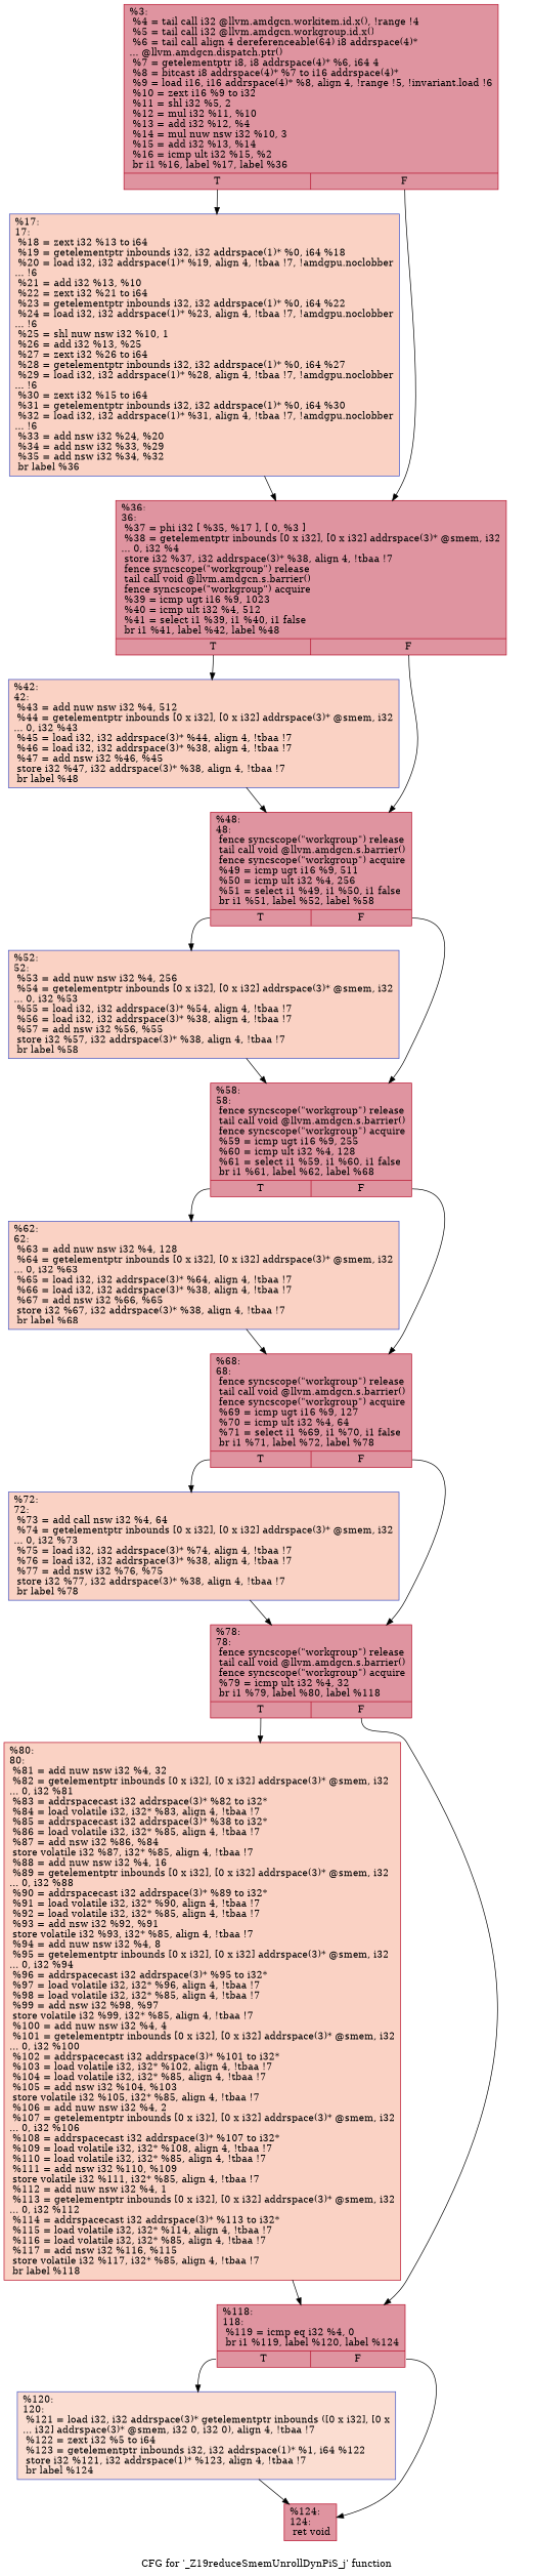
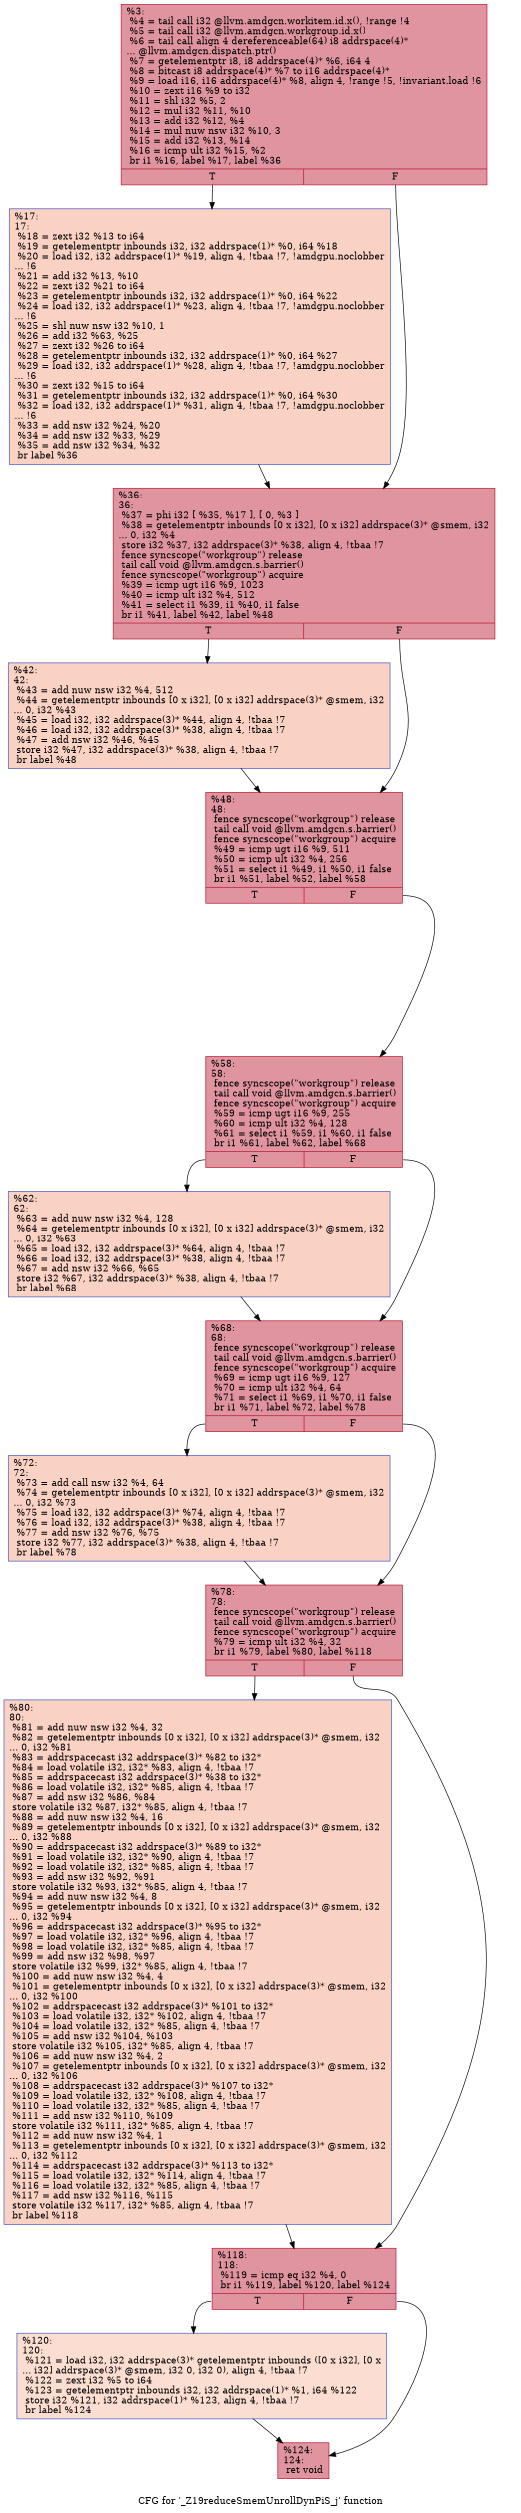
  digraph {
    label="CFG for '_Z19reduceSmemUnrollDynPiS_j' function"
    node [color="#b70d28ff" fillcolor="#b70d2870" shape=record style=filled]
    n1 [label="{%3:\l  %4 = tail call i32 @llvm.amdgcn.workitem.id.x(), !range !4\l  %5 = tail call i32 @llvm.amdgcn.workgroup.id.x()\l  %6 = tail call align 4 dereferenceable(64) i8 addrspace(4)*\l... @llvm.amdgcn.dispatch.ptr()\l  %7 = getelementptr i8, i8 addrspace(4)* %6, i64 4\l  %8 = bitcast i8 addrspace(4)* %7 to i16 addrspace(4)*\l  %9 = load i16, i16 addrspace(4)* %8, align 4, !range !5, !invariant.load !6\l  %10 = zext i16 %9 to i32\l  %11 = shl i32 %5, 2\l  %12 = mul i32 %11, %10\l  %13 = add i32 %12, %4\l  %14 = mul nuw nsw i32 %10, 3\l  %15 = add i32 %13, %14\l  %16 = icmp ult i32 %15, %2\l  br i1 %16, label %17, label %36\l|{<s0>T|<s1>F}}"]
-   n2 [color="#3d50c3ff" fillcolor="#f4987a70" label="{%17:\l17:                                               \l  %18 = zext i32 %13 to i64\l  %19 = getelementptr inbounds i32, i32 addrspace(1)* %0, i64 %18\l  %20 = load i32, i32 addrspace(1)* %19, align 4, !tbaa !7, !amdgpu.noclobber\l... !6\l  %21 = add i32 %13, %10\l  %22 = zext i32 %21 to i64\l  %23 = getelementptr inbounds i32, i32 addrspace(1)* %0, i64 %22\l  %24 = load i32, i32 addrspace(1)* %23, align 4, !tbaa !7, !amdgpu.noclobber\l... !6\l  %25 = shl nuw nsw i32 %10, 1\l  %26 = add i32 %13, %25\l  %27 = zext i32 %26 to i64\l  %28 = getelementptr inbounds i32, i32 addrspace(1)* %0, i64 %27\l  %29 = load i32, i32 addrspace(1)* %28, align 4, !tbaa !7, !amdgpu.noclobber\l... !6\l  %30 = zext i32 %15 to i64\l  %31 = getelementptr inbounds i32, i32 addrspace(1)* %0, i64 %30\l  %32 = load i32, i32 addrspace(1)* %31, align 4, !tbaa !7, !amdgpu.noclobber\l... !6\l  %33 = add nsw i32 %24, %20\l  %34 = add nsw i32 %33, %29\l  %35 = add nsw i32 %34, %32\l  br label %36\l}"]
+   n2 [color="#3d50c3ff" fillcolor="#f4987a70" label="{%17:\l17:                                               \l  %18 = zext i32 %13 to i64\l  %19 = getelementptr inbounds i32, i32 addrspace(1)* %0, i64 %18\l  %20 = load i32, i32 addrspace(1)* %19, align 4, !tbaa !7, !amdgpu.noclobber\l... !6\l  %21 = add i32 %13, %10\l  %22 = zext i32 %21 to i64\l  %23 = getelementptr inbounds i32, i32 addrspace(1)* %0, i64 %22\l  %24 = load i32, i32 addrspace(1)* %23, align 4, !tbaa !7, !amdgpu.noclobber\l... !6\l  %25 = shl nuw nsw i32 %10, 1\l  %26 = add i32 %63, %25\l  %27 = zext i32 %26 to i64\l  %28 = getelementptr inbounds i32, i32 addrspace(1)* %0, i64 %27\l  %29 = load i32, i32 addrspace(1)* %28, align 4, !tbaa !7, !amdgpu.noclobber\l... !6\l  %30 = zext i32 %15 to i64\l  %31 = getelementptr inbounds i32, i32 addrspace(1)* %0, i64 %30\l  %32 = load i32, i32 addrspace(1)* %31, align 4, !tbaa !7, !amdgpu.noclobber\l... !6\l  %33 = add nsw i32 %24, %20\l  %34 = add nsw i32 %33, %29\l  %35 = add nsw i32 %34, %32\l  br label %36\l}"]
    n3 [label="{%36:\l36:                                               \l  %37 = phi i32 [ %35, %17 ], [ 0, %3 ]\l  %38 = getelementptr inbounds [0 x i32], [0 x i32] addrspace(3)* @smem, i32\l... 0, i32 %4\l  store i32 %37, i32 addrspace(3)* %38, align 4, !tbaa !7\l  fence syncscope(\"workgroup\") release\l  tail call void @llvm.amdgcn.s.barrier()\l  fence syncscope(\"workgroup\") acquire\l  %39 = icmp ugt i16 %9, 1023\l  %40 = icmp ult i32 %4, 512\l  %41 = select i1 %39, i1 %40, i1 false\l  br i1 %41, label %42, label %48\l|{<s0>T|<s1>F}}"]
    n4 [color="#3d50c3ff" fillcolor="#f4987a70" label="{%42:\l42:                                               \l  %43 = add nuw nsw i32 %4, 512\l  %44 = getelementptr inbounds [0 x i32], [0 x i32] addrspace(3)* @smem, i32\l... 0, i32 %43\l  %45 = load i32, i32 addrspace(3)* %44, align 4, !tbaa !7\l  %46 = load i32, i32 addrspace(3)* %38, align 4, !tbaa !7\l  %47 = add nsw i32 %46, %45\l  store i32 %47, i32 addrspace(3)* %38, align 4, !tbaa !7\l  br label %48\l}"]
    n5 [label="{%48:\l48:                                               \l  fence syncscope(\"workgroup\") release\l  tail call void @llvm.amdgcn.s.barrier()\l  fence syncscope(\"workgroup\") acquire\l  %49 = icmp ugt i16 %9, 511\l  %50 = icmp ult i32 %4, 256\l  %51 = select i1 %49, i1 %50, i1 false\l  br i1 %51, label %52, label %58\l|{<s0>T|<s1>F}}"]
-   n6 [color="#3d50c3ff" fillcolor="#f4987a70" label="{%52:\l52:                                               \l  %53 = add nuw nsw i32 %4, 256\l  %54 = getelementptr inbounds [0 x i32], [0 x i32] addrspace(3)* @smem, i32\l... 0, i32 %53\l  %55 = load i32, i32 addrspace(3)* %54, align 4, !tbaa !7\l  %56 = load i32, i32 addrspace(3)* %38, align 4, !tbaa !7\l  %57 = add nsw i32 %56, %55\l  store i32 %57, i32 addrspace(3)* %38, align 4, !tbaa !7\l  br label %58\l}"]
    n7 [label="{%58:\l58:                                               \l  fence syncscope(\"workgroup\") release\l  tail call void @llvm.amdgcn.s.barrier()\l  fence syncscope(\"workgroup\") acquire\l  %59 = icmp ugt i16 %9, 255\l  %60 = icmp ult i32 %4, 128\l  %61 = select i1 %59, i1 %60, i1 false\l  br i1 %61, label %62, label %68\l|{<s0>T|<s1>F}}"]
    n8 [color="#3d50c3ff" fillcolor="#f4987a70" label="{%62:\l62:                                               \l  %63 = add nuw nsw i32 %4, 128\l  %64 = getelementptr inbounds [0 x i32], [0 x i32] addrspace(3)* @smem, i32\l... 0, i32 %63\l  %65 = load i32, i32 addrspace(3)* %64, align 4, !tbaa !7\l  %66 = load i32, i32 addrspace(3)* %38, align 4, !tbaa !7\l  %67 = add nsw i32 %66, %65\l  store i32 %67, i32 addrspace(3)* %38, align 4, !tbaa !7\l  br label %68\l}"]
    n9 [label="{%68:\l68:                                               \l  fence syncscope(\"workgroup\") release\l  tail call void @llvm.amdgcn.s.barrier()\l  fence syncscope(\"workgroup\") acquire\l  %69 = icmp ugt i16 %9, 127\l  %70 = icmp ult i32 %4, 64\l  %71 = select i1 %69, i1 %70, i1 false\l  br i1 %71, label %72, label %78\l|{<s0>T|<s1>F}}"]
    n10 [color="#3d50c3ff" fillcolor="#f4987a70" label="{%72:\l72:                                               \l  %73 = add call nsw i32 %4, 64\l  %74 = getelementptr inbounds [0 x i32], [0 x i32] addrspace(3)* @smem, i32\l... 0, i32 %73\l  %75 = load i32, i32 addrspace(3)* %74, align 4, !tbaa !7\l  %76 = load i32, i32 addrspace(3)* %38, align 4, !tbaa !7\l  %77 = add nsw i32 %76, %75\l  store i32 %77, i32 addrspace(3)* %38, align 4, !tbaa !7\l  br label %78\l}"]
    n11 [label="{%78:\l78:                                               \l  fence syncscope(\"workgroup\") release\l  tail call void @llvm.amdgcn.s.barrier()\l  fence syncscope(\"workgroup\") acquire\l  %79 = icmp ult i32 %4, 32\l  br i1 %79, label %80, label %118\l|{<s0>T|<s1>F}}"]
-   n12 [fillcolor="#f4987a70" label="{%80:\l80:                                               \l  %81 = add nuw nsw i32 %4, 32\l  %82 = getelementptr inbounds [0 x i32], [0 x i32] addrspace(3)* @smem, i32\l... 0, i32 %81\l  %83 = addrspacecast i32 addrspace(3)* %82 to i32*\l  %84 = load volatile i32, i32* %83, align 4, !tbaa !7\l  %85 = addrspacecast i32 addrspace(3)* %38 to i32*\l  %86 = load volatile i32, i32* %85, align 4, !tbaa !7\l  %87 = add nsw i32 %86, %84\l  store volatile i32 %87, i32* %85, align 4, !tbaa !7\l  %88 = add nuw nsw i32 %4, 16\l  %89 = getelementptr inbounds [0 x i32], [0 x i32] addrspace(3)* @smem, i32\l... 0, i32 %88\l  %90 = addrspacecast i32 addrspace(3)* %89 to i32*\l  %91 = load volatile i32, i32* %90, align 4, !tbaa !7\l  %92 = load volatile i32, i32* %85, align 4, !tbaa !7\l  %93 = add nsw i32 %92, %91\l  store volatile i32 %93, i32* %85, align 4, !tbaa !7\l  %94 = add nuw nsw i32 %4, 8\l  %95 = getelementptr inbounds [0 x i32], [0 x i32] addrspace(3)* @smem, i32\l... 0, i32 %94\l  %96 = addrspacecast i32 addrspace(3)* %95 to i32*\l  %97 = load volatile i32, i32* %96, align 4, !tbaa !7\l  %98 = load volatile i32, i32* %85, align 4, !tbaa !7\l  %99 = add nsw i32 %98, %97\l  store volatile i32 %99, i32* %85, align 4, !tbaa !7\l  %100 = add nuw nsw i32 %4, 4\l  %101 = getelementptr inbounds [0 x i32], [0 x i32] addrspace(3)* @smem, i32\l... 0, i32 %100\l  %102 = addrspacecast i32 addrspace(3)* %101 to i32*\l  %103 = load volatile i32, i32* %102, align 4, !tbaa !7\l  %104 = load volatile i32, i32* %85, align 4, !tbaa !7\l  %105 = add nsw i32 %104, %103\l  store volatile i32 %105, i32* %85, align 4, !tbaa !7\l  %106 = add nuw nsw i32 %4, 2\l  %107 = getelementptr inbounds [0 x i32], [0 x i32] addrspace(3)* @smem, i32\l... 0, i32 %106\l  %108 = addrspacecast i32 addrspace(3)* %107 to i32*\l  %109 = load volatile i32, i32* %108, align 4, !tbaa !7\l  %110 = load volatile i32, i32* %85, align 4, !tbaa !7\l  %111 = add nsw i32 %110, %109\l  store volatile i32 %111, i32* %85, align 4, !tbaa !7\l  %112 = add nuw nsw i32 %4, 1\l  %113 = getelementptr inbounds [0 x i32], [0 x i32] addrspace(3)* @smem, i32\l... 0, i32 %112\l  %114 = addrspacecast i32 addrspace(3)* %113 to i32*\l  %115 = load volatile i32, i32* %114, align 4, !tbaa !7\l  %116 = load volatile i32, i32* %85, align 4, !tbaa !7\l  %117 = add nsw i32 %116, %115\l  store volatile i32 %117, i32* %85, align 4, !tbaa !7\l  br label %118\l}"]
+   n12 [color="#3d50c3ff" fillcolor="#f4987a70" label="{%80:\l80:                                               \l  %81 = add nuw nsw i32 %4, 32\l  %82 = getelementptr inbounds [0 x i32], [0 x i32] addrspace(3)* @smem, i32\l... 0, i32 %81\l  %83 = addrspacecast i32 addrspace(3)* %82 to i32*\l  %84 = load volatile i32, i32* %83, align 4, !tbaa !7\l  %85 = addrspacecast i32 addrspace(3)* %38 to i32*\l  %86 = load volatile i32, i32* %85, align 4, !tbaa !7\l  %87 = add nsw i32 %86, %84\l  store volatile i32 %87, i32* %85, align 4, !tbaa !7\l  %88 = add nuw nsw i32 %4, 16\l  %89 = getelementptr inbounds [0 x i32], [0 x i32] addrspace(3)* @smem, i32\l... 0, i32 %88\l  %90 = addrspacecast i32 addrspace(3)* %89 to i32*\l  %91 = load volatile i32, i32* %90, align 4, !tbaa !7\l  %92 = load volatile i32, i32* %85, align 4, !tbaa !7\l  %93 = add nsw i32 %92, %91\l  store volatile i32 %93, i32* %85, align 4, !tbaa !7\l  %94 = add nuw nsw i32 %4, 8\l  %95 = getelementptr inbounds [0 x i32], [0 x i32] addrspace(3)* @smem, i32\l... 0, i32 %94\l  %96 = addrspacecast i32 addrspace(3)* %95 to i32*\l  %97 = load volatile i32, i32* %96, align 4, !tbaa !7\l  %98 = load volatile i32, i32* %85, align 4, !tbaa !7\l  %99 = add nsw i32 %98, %97\l  store volatile i32 %99, i32* %85, align 4, !tbaa !7\l  %100 = add nuw nsw i32 %4, 4\l  %101 = getelementptr inbounds [0 x i32], [0 x i32] addrspace(3)* @smem, i32\l... 0, i32 %100\l  %102 = addrspacecast i32 addrspace(3)* %101 to i32*\l  %103 = load volatile i32, i32* %102, align 4, !tbaa !7\l  %104 = load volatile i32, i32* %85, align 4, !tbaa !7\l  %105 = add nsw i32 %104, %103\l  store volatile i32 %105, i32* %85, align 4, !tbaa !7\l  %106 = add nuw nsw i32 %4, 2\l  %107 = getelementptr inbounds [0 x i32], [0 x i32] addrspace(3)* @smem, i32\l... 0, i32 %106\l  %108 = addrspacecast i32 addrspace(3)* %107 to i32*\l  %109 = load volatile i32, i32* %108, align 4, !tbaa !7\l  %110 = load volatile i32, i32* %85, align 4, !tbaa !7\l  %111 = add nsw i32 %110, %109\l  store volatile i32 %111, i32* %85, align 4, !tbaa !7\l  %112 = add nuw nsw i32 %4, 1\l  %113 = getelementptr inbounds [0 x i32], [0 x i32] addrspace(3)* @smem, i32\l... 0, i32 %112\l  %114 = addrspacecast i32 addrspace(3)* %113 to i32*\l  %115 = load volatile i32, i32* %114, align 4, !tbaa !7\l  %116 = load volatile i32, i32* %85, align 4, !tbaa !7\l  %117 = add nsw i32 %116, %115\l  store volatile i32 %117, i32* %85, align 4, !tbaa !7\l  br label %118\l}"]
    n13 [label="{%118:\l118:                                              \l  %119 = icmp eq i32 %4, 0\l  br i1 %119, label %120, label %124\l|{<s0>T|<s1>F}}"]
    n14 [color="#3d50c3ff" fillcolor="#f7b39670" label="{%120:\l120:                                              \l  %121 = load i32, i32 addrspace(3)* getelementptr inbounds ([0 x i32], [0 x\l... i32] addrspace(3)* @smem, i32 0, i32 0), align 4, !tbaa !7\l  %122 = zext i32 %5 to i64\l  %123 = getelementptr inbounds i32, i32 addrspace(1)* %1, i64 %122\l  store i32 %121, i32 addrspace(1)* %123, align 4, !tbaa !7\l  br label %124\l}"]
    n15 [label="{%124:\l124:                                              \l  ret void\l}"]
    n1 -> n2 [tailport=s0]
    n1 -> n3 [tailport=s1]
    n2 -> n3
    n3 -> n4 [tailport=s0]
    n3 -> n5 [tailport=s1]
    n4 -> n5
-   n5 -> n6 [tailport=s0]
    n5 -> n7 [tailport=s1]
-   n6 -> n7
    n7 -> n8 [tailport=s0]
    n7 -> n9 [tailport=s1]
    n8 -> n9
    n9 -> n10 [tailport=s0]
    n9 -> n11 [tailport=s1]
    n10 -> n11
    n11 -> n12 [tailport=s0]
    n11 -> n13 [tailport=s1]
    n12 -> n13
    n13 -> n14 [tailport=s0]
    n13 -> n15 [tailport=s1]
    n14 -> n15
  }
